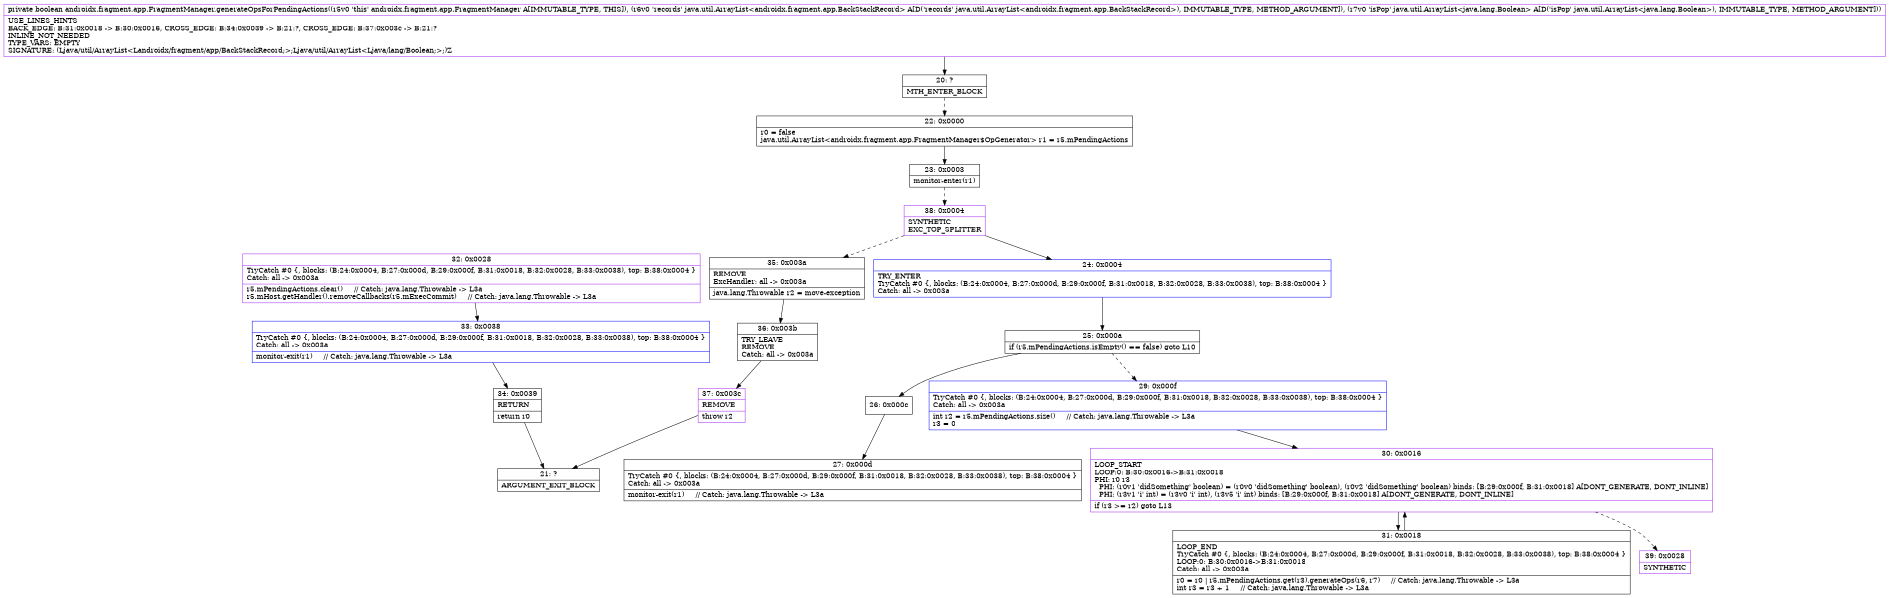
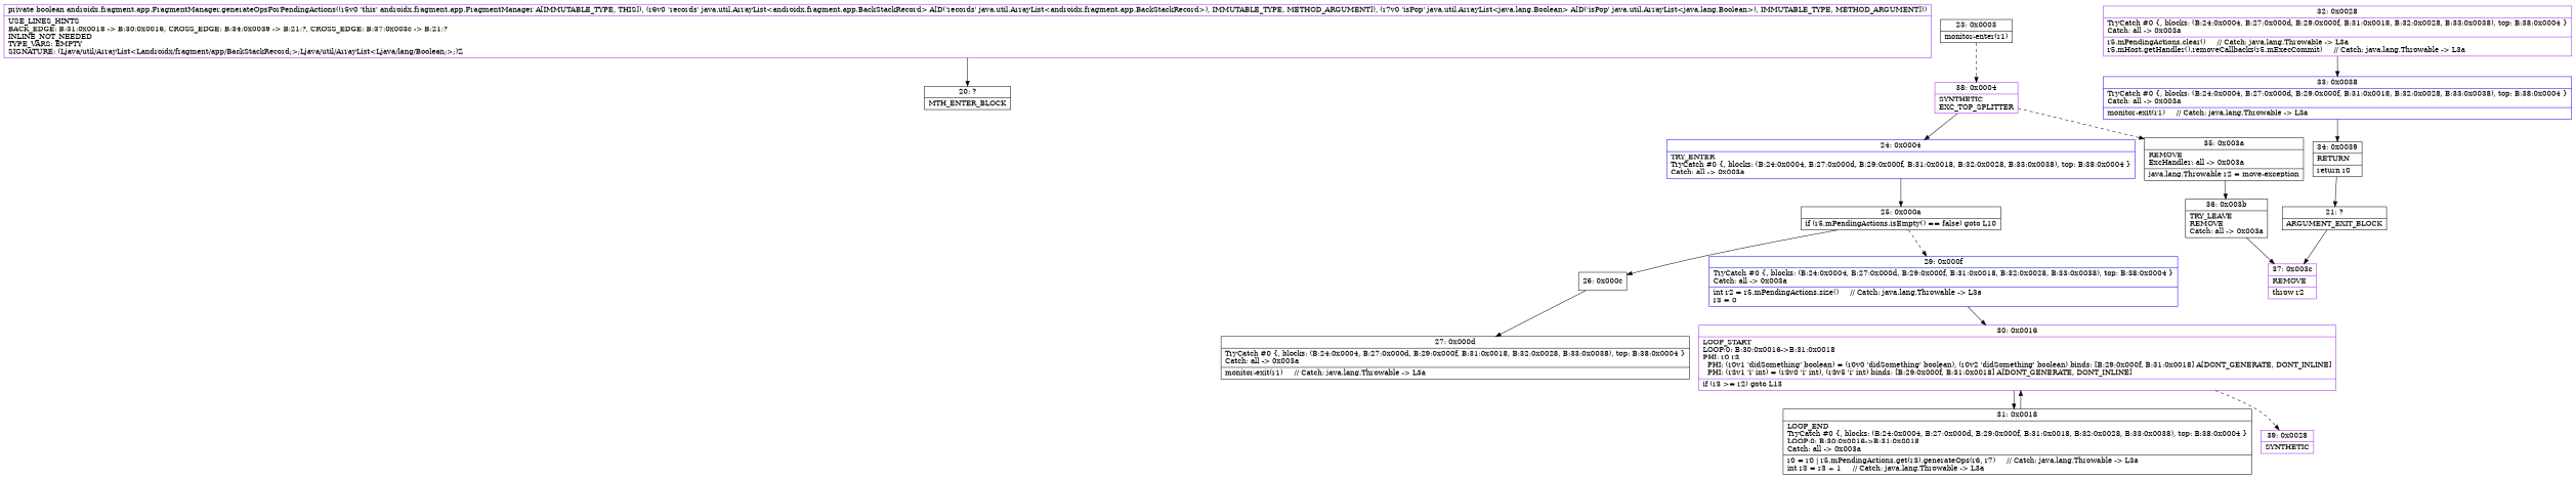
  digraph {
    node [color=black shape=record]
    edge [style=solid]
    n1 [label="{20\:\ ?|MTH_ENTER_BLOCK\l}"]
-   n2 [label="{22\:\ 0x0000|r0 = false\ljava.util.ArrayList\<androidx.fragment.app.FragmentManager$OpGenerator\> r1 = r5.mPendingActions\l}"]
    n3 [label="{23\:\ 0x0003|monitor\-enter(r1)\l}"]
    n4 [color=purple label="{38\:\ 0x0004|SYNTHETIC\lEXC_TOP_SPLITTER\l}"]
    n5 [color=blue label="{24\:\ 0x0004|TRY_ENTER\lTryCatch #0 \{, blocks: (B:24:0x0004, B:27:0x000d, B:29:0x000f, B:31:0x0018, B:32:0x0028, B:33:0x0038), top: B:38:0x0004 \}\lCatch: all \-\> 0x003a\l}"]
    n6 [label="{35\:\ 0x003a|REMOVE\lExcHandler: all \-\> 0x003a\l|java.lang.Throwable r2 = move\-exception\l}"]
    n7 [label="{25\:\ 0x000a|if (r5.mPendingActions.isEmpty() == false) goto L10\l}"]
    n8 [label="{36\:\ 0x003b|TRY_LEAVE\lREMOVE\lCatch: all \-\> 0x003a\l}"]
    n9 [label="{26\:\ 0x000c}"]
    n10 [color=blue label="{29\:\ 0x000f|TryCatch #0 \{, blocks: (B:24:0x0004, B:27:0x000d, B:29:0x000f, B:31:0x0018, B:32:0x0028, B:33:0x0038), top: B:38:0x0004 \}\lCatch: all \-\> 0x003a\l|int r2 = r5.mPendingActions.size()     \/\/ Catch: java.lang.Throwable \-\> L3a\lr3 = 0\l}"]
    n11 [label="{27\:\ 0x000d|TryCatch #0 \{, blocks: (B:24:0x0004, B:27:0x000d, B:29:0x000f, B:31:0x0018, B:32:0x0028, B:33:0x0038), top: B:38:0x0004 \}\lCatch: all \-\> 0x003a\l|monitor\-exit(r1)     \/\/ Catch: java.lang.Throwable \-\> L3a\l}"]
    n12 [color=purple label="{30\:\ 0x0016|LOOP_START\lLOOP:0: B:30:0x0016\-\>B:31:0x0018\lPHI: r0 r3 \l  PHI: (r0v1 'didSomething' boolean) = (r0v0 'didSomething' boolean), (r0v2 'didSomething' boolean) binds: [B:29:0x000f, B:31:0x0018] A[DONT_GENERATE, DONT_INLINE]\l  PHI: (r3v1 'i' int) = (r3v0 'i' int), (r3v5 'i' int) binds: [B:29:0x000f, B:31:0x0018] A[DONT_GENERATE, DONT_INLINE]\l|if (r3 \>= r2) goto L13\l}"]
    n13 [label="{21\:\ ?|ARGUMENT_EXIT_BLOCK\l}"]
    n14 [label="{31\:\ 0x0018|LOOP_END\lTryCatch #0 \{, blocks: (B:24:0x0004, B:27:0x000d, B:29:0x000f, B:31:0x0018, B:32:0x0028, B:33:0x0038), top: B:38:0x0004 \}\lLOOP:0: B:30:0x0016\-\>B:31:0x0018\lCatch: all \-\> 0x003a\l|r0 = r0 \| r5.mPendingActions.get(r3).generateOps(r6, r7)     \/\/ Catch: java.lang.Throwable \-\> L3a\lint r3 = r3 + 1     \/\/ Catch: java.lang.Throwable \-\> L3a\l}"]
    n15 [color=purple label="{39\:\ 0x0028|SYNTHETIC\l}"]
    n16 [color=purple label="{32\:\ 0x0028|TryCatch #0 \{, blocks: (B:24:0x0004, B:27:0x000d, B:29:0x000f, B:31:0x0018, B:32:0x0028, B:33:0x0038), top: B:38:0x0004 \}\lCatch: all \-\> 0x003a\l|r5.mPendingActions.clear()     \/\/ Catch: java.lang.Throwable \-\> L3a\lr5.mHost.getHandler().removeCallbacks(r5.mExecCommit)     \/\/ Catch: java.lang.Throwable \-\> L3a\l}"]
    n17 [color=blue label="{33\:\ 0x0038|TryCatch #0 \{, blocks: (B:24:0x0004, B:27:0x000d, B:29:0x000f, B:31:0x0018, B:32:0x0028, B:33:0x0038), top: B:38:0x0004 \}\lCatch: all \-\> 0x003a\l|monitor\-exit(r1)     \/\/ Catch: java.lang.Throwable \-\> L3a\l}"]
    n18 [label="{34\:\ 0x0039|RETURN\l|return r0\l}"]
    n19 [color=purple label="{37\:\ 0x003c|REMOVE\l|throw r2\l}"]
    n20 [color=purple label="{private boolean androidx.fragment.app.FragmentManager.generateOpsForPendingActions((r5v0 'this' androidx.fragment.app.FragmentManager A[IMMUTABLE_TYPE, THIS]), (r6v0 'records' java.util.ArrayList\<androidx.fragment.app.BackStackRecord\> A[D('records' java.util.ArrayList\<androidx.fragment.app.BackStackRecord\>), IMMUTABLE_TYPE, METHOD_ARGUMENT]), (r7v0 'isPop' java.util.ArrayList\<java.lang.Boolean\> A[D('isPop' java.util.ArrayList\<java.lang.Boolean\>), IMMUTABLE_TYPE, METHOD_ARGUMENT]))  | USE_LINES_HINTS\lBACK_EDGE: B:31:0x0018 \-\> B:30:0x0016, CROSS_EDGE: B:34:0x0039 \-\> B:21:?, CROSS_EDGE: B:37:0x003c \-\> B:21:?\lINLINE_NOT_NEEDED\lTYPE_VARS: EMPTY\lSIGNATURE: (Ljava\/util\/ArrayList\<Landroidx\/fragment\/app\/BackStackRecord;\>;Ljava\/util\/ArrayList\<Ljava\/lang\/Boolean;\>;)Z\l}"]
-   n1 -> n2 [style=dashed]
-   n2 -> n3
    n3 -> n4 [style=dashed]
    n4 -> n5
    n4 -> n6 [style=dashed]
    n5 -> n7
    n6 -> n8
    n7 -> n9
    n7 -> n10 [style=dashed]
    n8 -> n19
    n9 -> n11
    n10 -> n12
    n12 -> n14
    n12 -> n15 [style=dashed]
    n14 -> n12
    n16 -> n17
    n17 -> n18
    n18 -> n13
-   n19 -> n13
+   n13 -> n19
    n20 -> n1
  }
